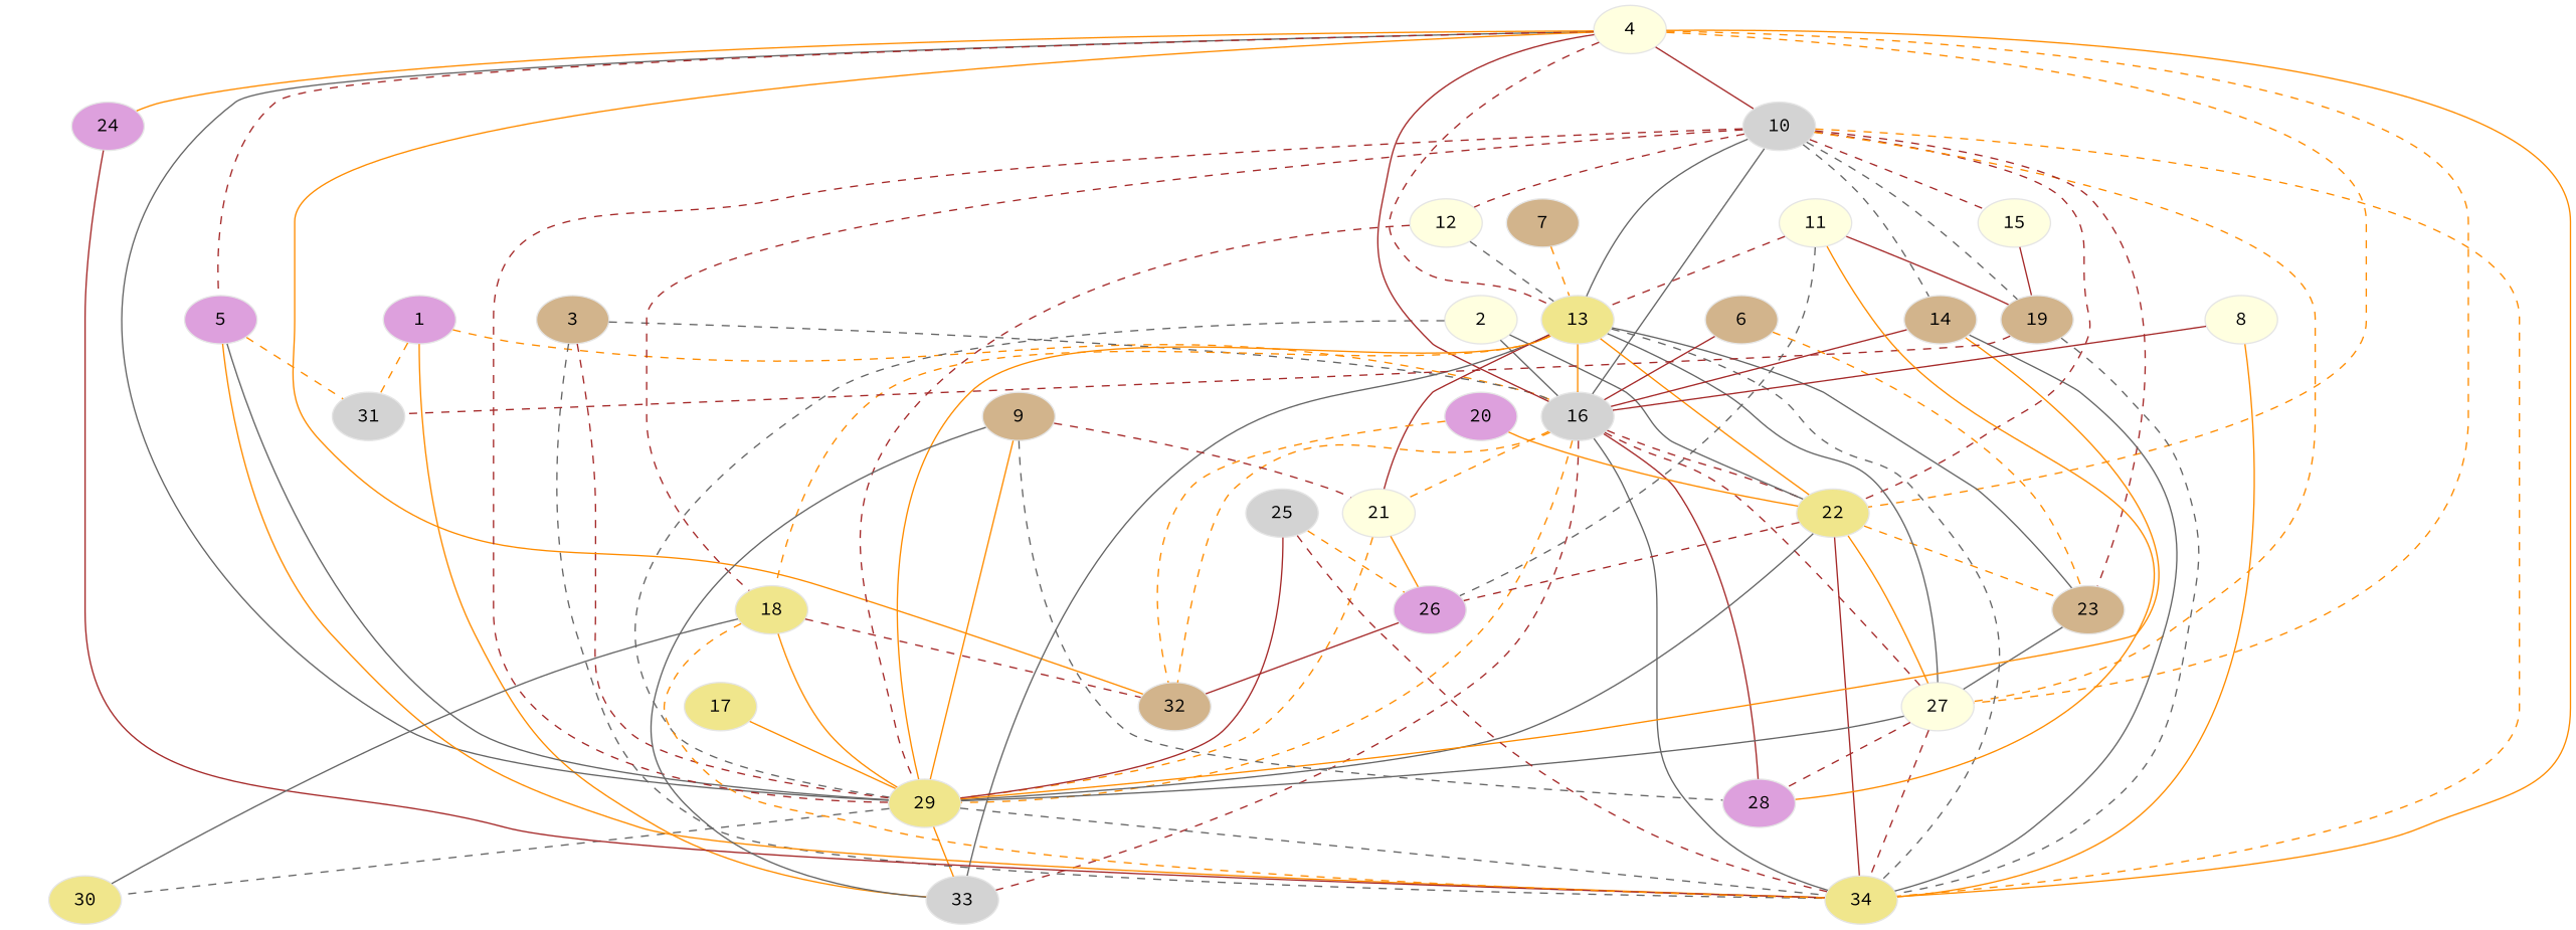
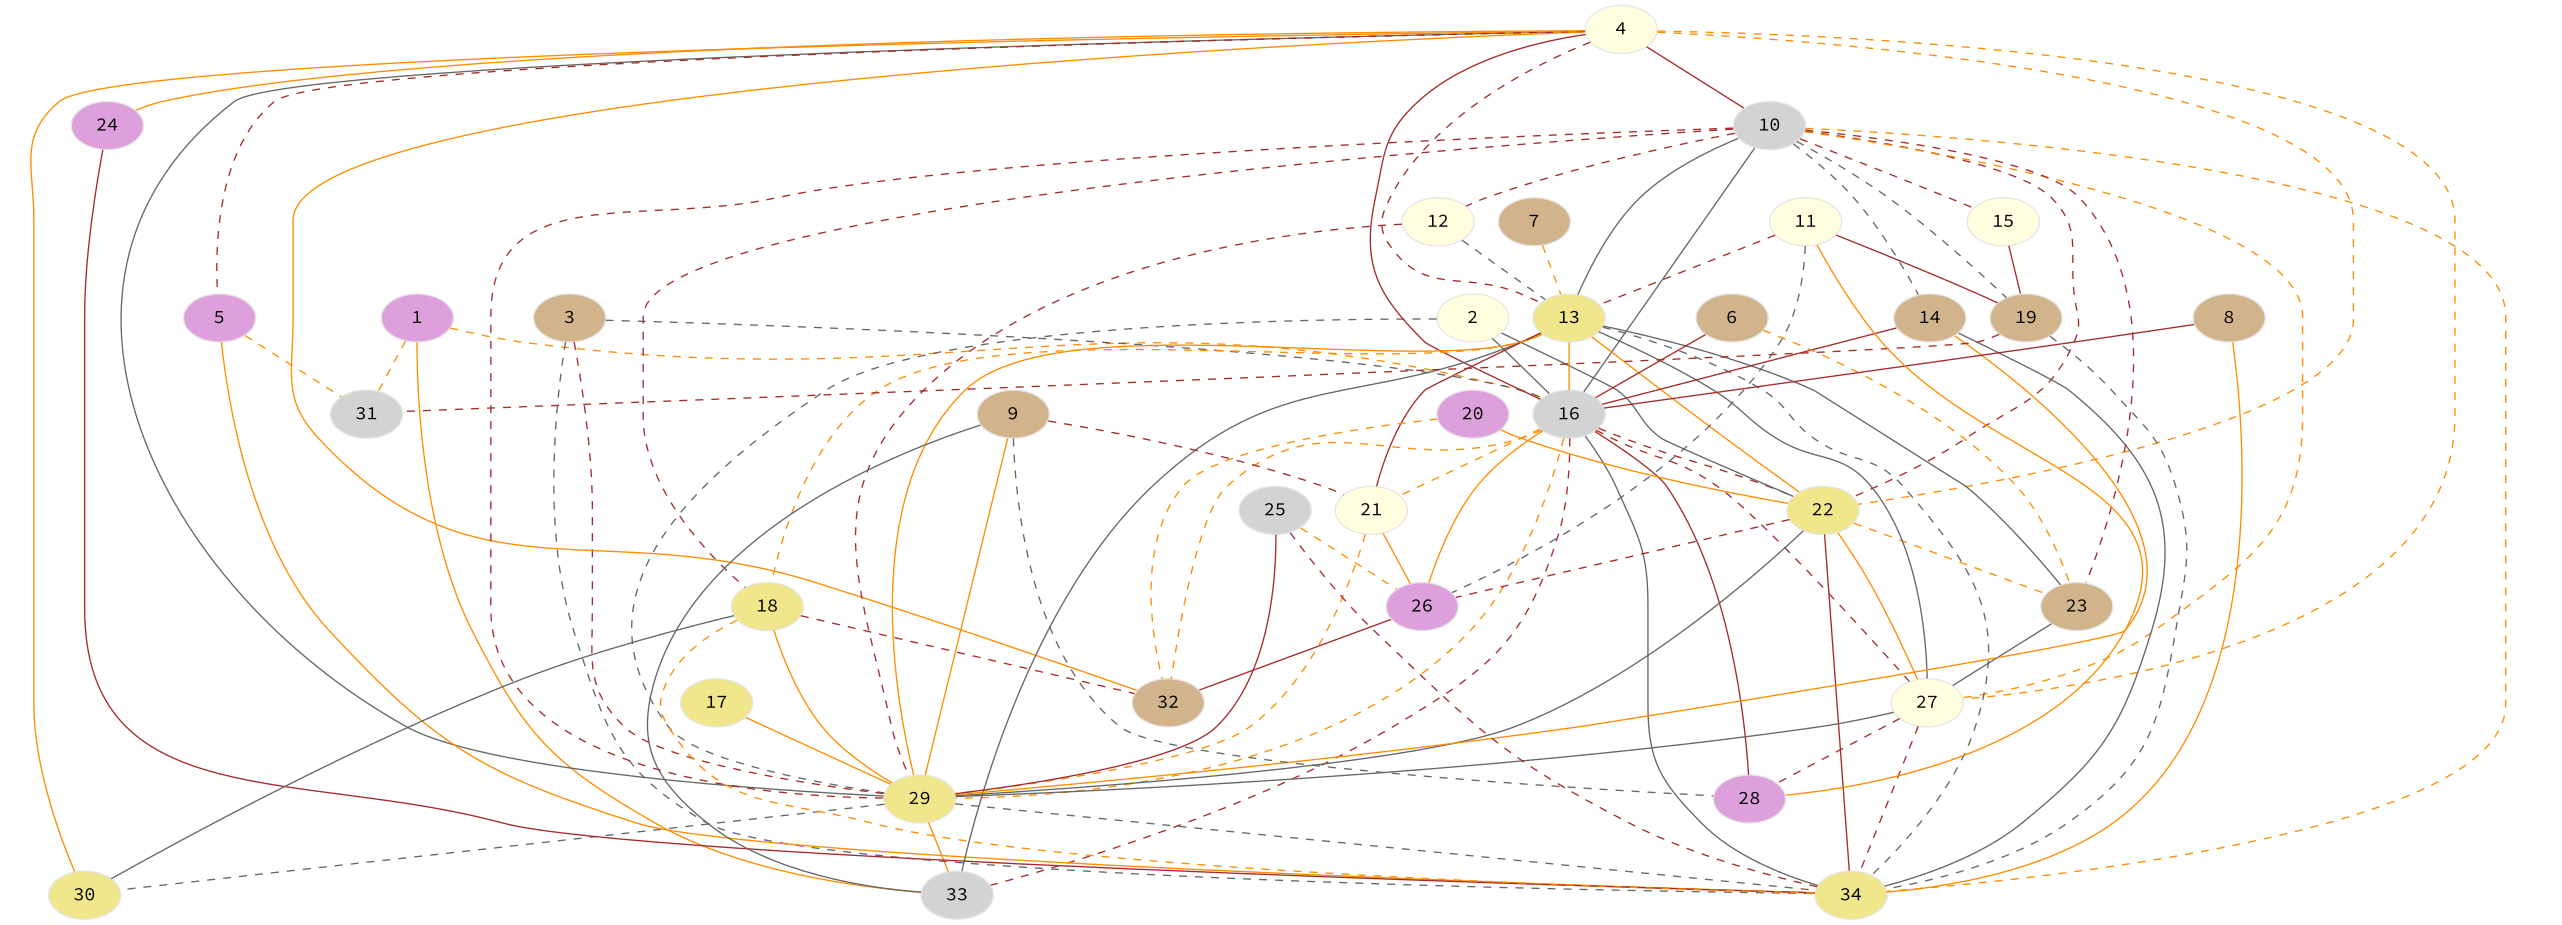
  graph {
    fontname="Source Code Pro"
    node [color=gray90 fillcolor=lightyellow fontname="Source Code Pro" style=filled]
    edge [color=darkorange fontname="Source Code Pro" style=dashed weight=1.0]
    1 [fillcolor=plum]
    16 [fillcolor=lightgrey]
    31 [fillcolor=lightgrey]
    33 [fillcolor=lightgrey]
    22 [fillcolor=khaki]
    29 [fillcolor=khaki]
    34 [fillcolor=khaki]
    27
    32 [fillcolor=tan]
    21
    28 [fillcolor=plum]
    26 [fillcolor=plum]
    2
    23 [fillcolor=tan]
    30 [fillcolor=khaki]
    3 [fillcolor=tan]
    4
    5 [fillcolor=plum]
    10 [fillcolor=lightgrey]
    13 [fillcolor=khaki]
    24 [fillcolor=plum]
    12
    14 [fillcolor=tan]
    15
    18 [fillcolor=khaki]
    19 [fillcolor=tan]
    6 [fillcolor=tan]
    7 [fillcolor=tan]
-   8
+   8 [fillcolor=tan]
    9 [fillcolor=tan]
    11
    17 [fillcolor=khaki]
    20 [fillcolor=plum]
    25 [fillcolor=lightgrey]
    1 -- 16
    1 -- 31
    1 -- 33 [style=solid]
    16 -- 33 [color=brown weight=2.0]
    16 -- 22 [color=brown]
    16 -- 29 [weight=3.0]
    16 -- 34 [color=gray40 style=solid weight=3.0]
    16 -- 27 [color=brown]
    16 -- 32
    16 -- 21 [weight=2.0]
    16 -- 28 [color=brown style=solid]
+   16 -- 26 [style=solid]
    22 -- 29 [color=gray40 style=solid]
    22 -- 34 [color=brown style=solid]
    22 -- 27 [style=solid weight=2.0]
    22 -- 26 [color=brown]
    22 -- 23
    29 -- 33 [style=solid]
    29 -- 34 [color=gray40 weight=2.0]
    29 -- 30 [color=gray40]
    27 -- 29 [color=gray40 style=solid]
    27 -- 34 [color=brown]
    27 -- 28 [color=brown]
    21 -- 29 [weight=2.0]
    21 -- 26 [style=solid]
    26 -- 32 [color=brown style=solid]
    2 -- 16 [color=gray40 style=solid]
    2 -- 22 [color=gray40 style=solid]
    2 -- 29 [color=gray40]
    23 -- 27 [color=gray40 style=solid]
    3 -- 16 [color=gray40]
    3 -- 29 [color=brown]
    3 -- 34 [color=gray40]
    4 -- 16 [color=brown style=solid]
    4 -- 22 [weight=3.0]
    4 -- 29 [color=gray40 style=solid]
-   4 -- 34 [style=solid weight=2.0]
+   4 -- 30 [style=solid weight=2.0]
    4 -- 27
    4 -- 32 [style=solid]
    4 -- 5 [color=brown]
    4 -- 10 [color=brown style=solid weight=3.0]
    4 -- 13 [color=brown weight=2.0]
    4 -- 24 [style=solid]
    5 -- 31
-   5 -- 29 [color=gray40 style=solid]
    5 -- 34 [style=solid]
    10 -- 16 [color=gray40 style=solid weight=3.0]
    10 -- 22 [color=brown weight=3.0]
    10 -- 29 [color=brown weight=3.0]
    10 -- 34 [weight=3.0]
    10 -- 27 [weight=3.0]
    10 -- 23 [color=brown]
    10 -- 13 [color=gray40 style=solid weight=3.0]
    10 -- 12 [color=brown]
    10 -- 14 [color=gray40]
    10 -- 15 [color=brown weight=3.0]
    10 -- 18 [color=brown weight=2.0]
    10 -- 19 [color=gray40]
    13 -- 16 [style=solid weight=2.0]
    13 -- 33 [color=gray40 style=solid]
    13 -- 22 [style=solid]
    13 -- 29 [style=solid]
    13 -- 34 [color=gray40]
    13 -- 27 [color=gray40 style=solid]
    13 -- 21 [color=brown style=solid]
    13 -- 23 [color=gray40 style=solid]
    13 -- 18
    24 -- 34 [color=brown style=solid]
    12 -- 29 [color=brown]
    12 -- 13 [color=gray40]
    14 -- 16 [color=brown style=solid weight=2.0]
    14 -- 29 [style=solid]
    14 -- 34 [color=gray40 style=solid]
    15 -- 19 [color=brown style=solid]
    18 -- 29 [style=solid]
    18 -- 34
    18 -- 32 [color=brown]
    18 -- 30 [color=gray40 style=solid]
    19 -- 31 [color=brown]
    19 -- 34 [color=gray40]
    6 -- 16 [color=brown style=solid]
    6 -- 23
    7 -- 13
    8 -- 16 [color=brown style=solid weight=2.0]
    8 -- 34 [style=solid]
    9 -- 33 [color=gray40 style=solid]
    9 -- 29 [style=solid]
    9 -- 21 [color=brown]
    9 -- 28 [color=gray40]
    11 -- 28 [style=solid]
    11 -- 26 [color=gray40]
    11 -- 13 [color=brown]
    11 -- 19 [color=brown style=solid weight=2.0]
    17 -- 29 [style=solid]
    20 -- 22 [style=solid weight=2.0]
    20 -- 32
    25 -- 29 [color=brown style=solid]
    25 -- 34 [color=brown]
    25 -- 26
  }
